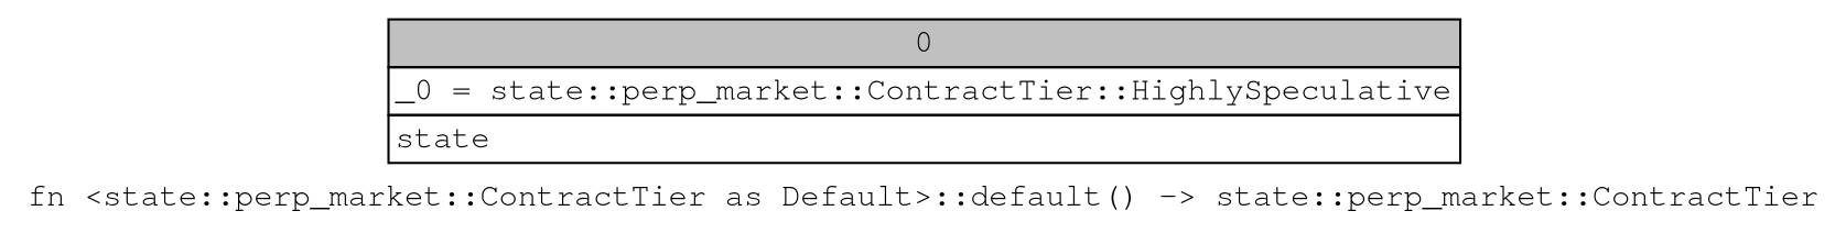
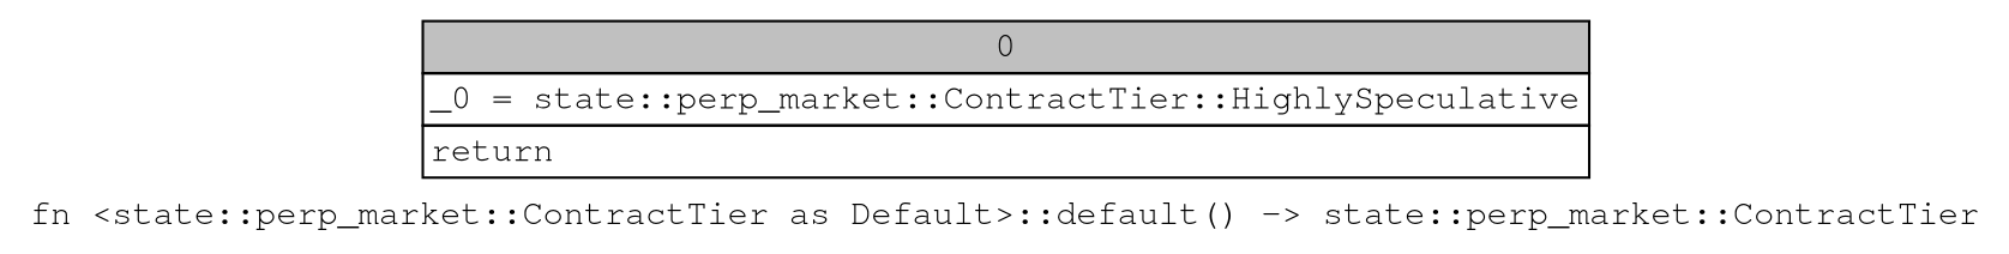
  digraph {
    fontname="Courier, monospace"
    label=<fn &lt;state::perp_market::ContractTier as Default&gt;::default() -&gt; state::perp_market::ContractTier<br align="left"/>>
    rankdir=LR
-   n1 [fontname="Courier, monospace" label=<<table border="0" cellborder="1" cellspacing="0"><tr><td bgcolor="gray" align="center" colspan="1">0</td></tr><tr><td align="left" balign="left">_0 = state::perp_market::ContractTier::HighlySpeculative<br/></td></tr><tr><td align="left">state</td></tr></table>> shape=none]
+   n1 [fontname="Courier, monospace" label=<<table border="0" cellborder="1" cellspacing="0"><tr><td bgcolor="gray" align="center" colspan="1">0</td></tr><tr><td align="left" balign="left">_0 = state::perp_market::ContractTier::HighlySpeculative<br/></td></tr><tr><td align="left">return</td></tr></table>> shape=none]
  }
